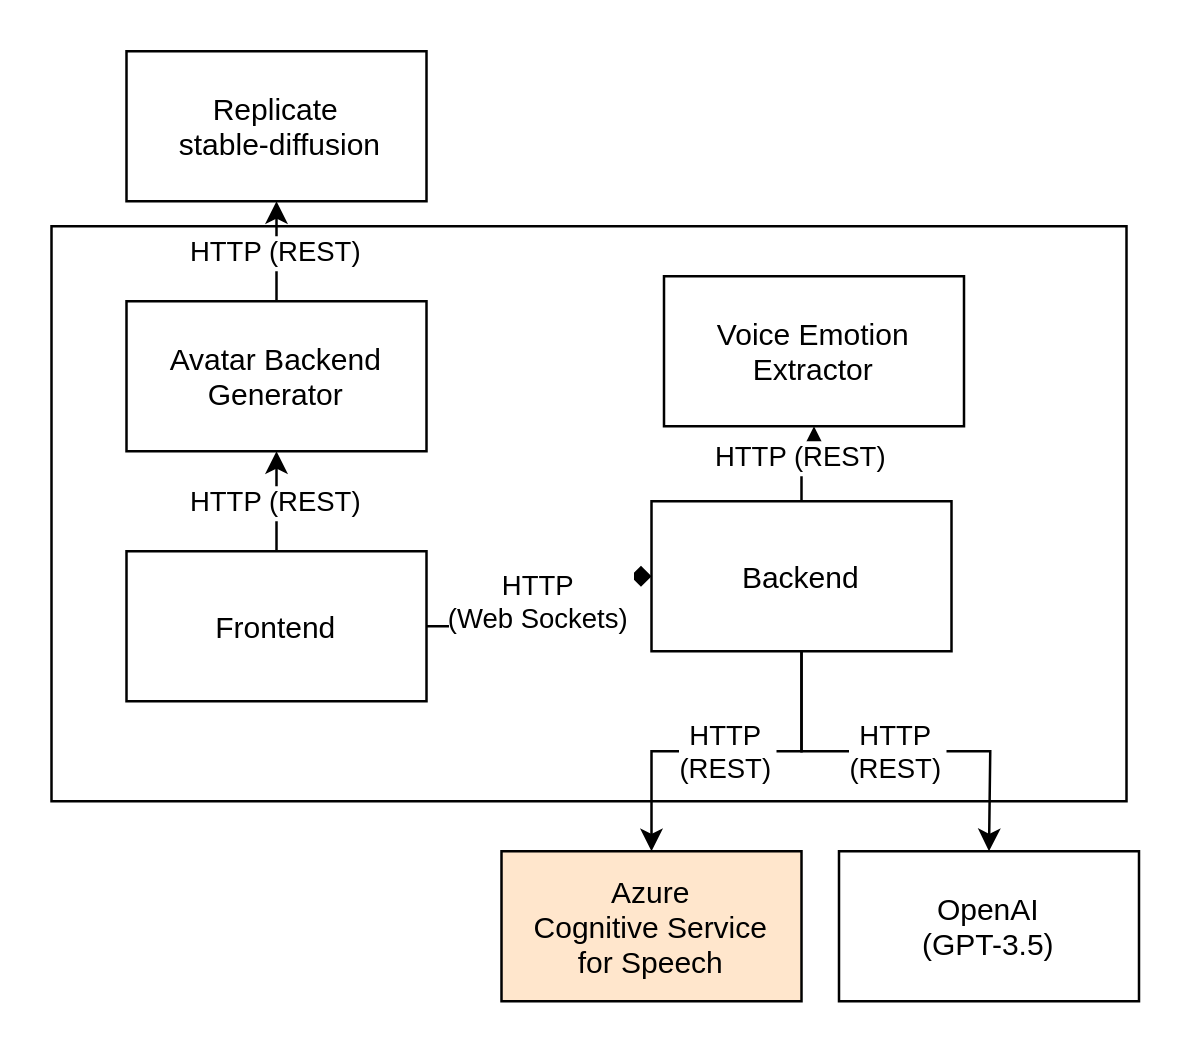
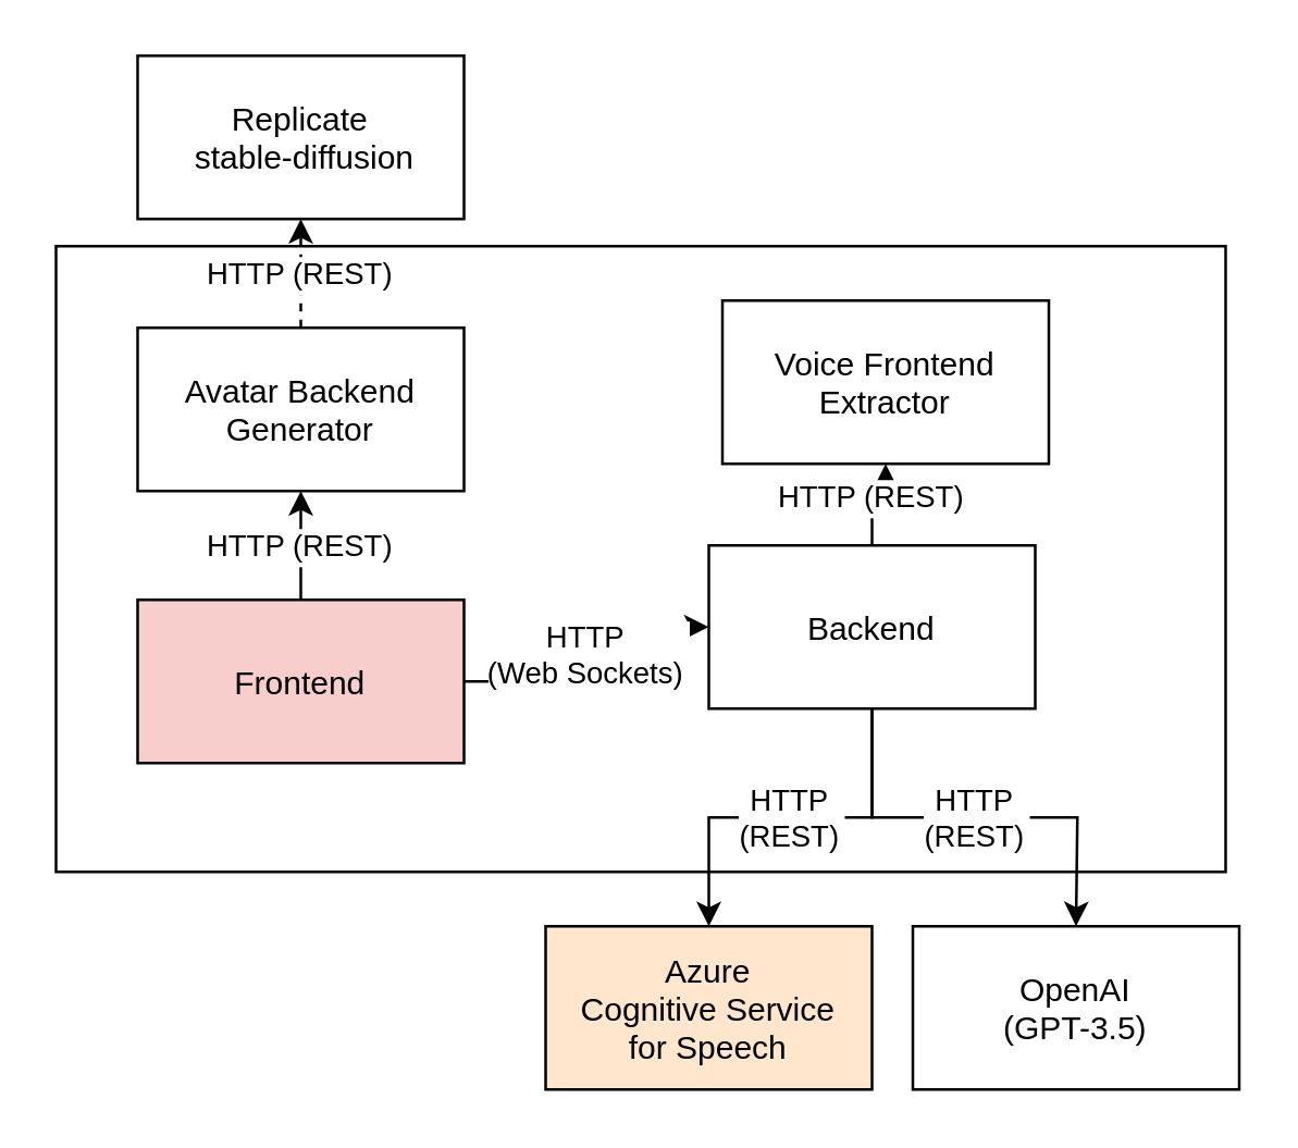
  <mxCell id="0" />
  <mxCell id="1" parent="0" />
  <mxCell id="2" value="" style="rounded=0;whiteSpace=wrap;" vertex="1" parent="1"><mxGeometry x="20" y="90" width="430" height="230" as="geometry" /></mxCell>
- <mxCell id="3" value="HTTP &#10;(Web Sockets)" style="edgeStyle=orthogonalEdgeStyle;rounded=0;orthogonalLoop=1;jettySize=auto;endArrow=diamond;" parent="1" source="5" target="8" edge="1"><mxGeometry relative="1" as="geometry" /></mxCell>
+ <mxCell id="3" value="HTTP &#10;(Web Sockets)" style="edgeStyle=orthogonalEdgeStyle;rounded=0;orthogonalLoop=1;jettySize=auto;" parent="1" source="5" target="8" edge="1"><mxGeometry relative="1" as="geometry" /></mxCell>
  <mxCell id="4" value="HTTP (REST)" style="edgeStyle=orthogonalEdgeStyle;rounded=0;orthogonalLoop=1;jettySize=auto;entryX=0.5;entryY=1;entryDx=0;entryDy=0;exitX=0.5;exitY=0;exitDx=0;exitDy=0;" parent="1" source="5" target="11" edge="1"><mxGeometry relative="1" as="geometry"><mxPoint x="160" y="140" as="targetPoint" /></mxGeometry></mxCell>
- <mxCell id="5" value="Frontend" style="rounded=0;" parent="1" vertex="1"><mxGeometry x="50" y="220" width="120" height="60" as="geometry" /></mxCell>
+ <mxCell id="5" value="Frontend" style="rounded=0;fillColor=#f8cecc;" parent="1" vertex="1"><mxGeometry x="50" y="220" width="120" height="60" as="geometry" /></mxCell>
  <mxCell id="6" value="HTTP&#10;(REST)" style="edgeStyle=orthogonalEdgeStyle;rounded=0;orthogonalLoop=1;jettySize=auto;" edge="1" parent="1" source="8" target="9"><mxGeometry relative="1" as="geometry" /></mxCell>
  <mxCell id="7" value="HTTP (REST)" style="edgeStyle=orthogonalEdgeStyle;rounded=0;orthogonalLoop=1;jettySize=auto;" edge="1" parent="1" source="8" target="12"><mxGeometry relative="1" as="geometry" /></mxCell>
  <mxCell id="8" value="Backend" style="rounded=0;" parent="1" vertex="1"><mxGeometry x="260" y="200" width="120" height="60" as="geometry" /></mxCell>
  <mxCell id="9" value="Azure&#10;Cognitive Service &#10;for Speech" style="rounded=0;fillColor=#ffe6cc;" vertex="1" parent="1"><mxGeometry x="200" y="340" width="120" height="60" as="geometry" /></mxCell>
- <mxCell id="10" value="HTTP (REST)" style="edgeStyle=orthogonalEdgeStyle;rounded=0;orthogonalLoop=1;jettySize=auto;" edge="1" parent="1" source="11" target="15"><mxGeometry relative="1" as="geometry" /></mxCell>
+ <mxCell id="10" value="HTTP (REST)" style="edgeStyle=orthogonalEdgeStyle;rounded=0;orthogonalLoop=1;jettySize=auto;dashed=1;" edge="1" parent="1" source="11" target="15"><mxGeometry relative="1" as="geometry" /></mxCell>
  <mxCell id="11" value="Avatar Backend &#10;Generator" style="rounded=0;" parent="1" vertex="1"><mxGeometry x="50" y="120" width="120" height="60" as="geometry" /></mxCell>
- <mxCell id="12" value="Voice Emotion&#10;Extractor" style="rounded=0;" vertex="1" parent="1"><mxGeometry x="265" y="110" width="120" height="60" as="geometry" /></mxCell>
+ <mxCell id="12" value="Voice Frontend&#10;Extractor" style="rounded=0;" vertex="1" parent="1"><mxGeometry x="265" y="110" width="120" height="60" as="geometry" /></mxCell>
  <mxCell id="13" value="HTTP&#10;(REST)" style="edgeStyle=orthogonalEdgeStyle;rounded=0;orthogonalLoop=1;jettySize=auto;exitX=0.5;exitY=1;exitDx=0;exitDy=0;" edge="1" parent="1" source="8"><mxGeometry relative="1" as="geometry"><mxPoint x="335" y="290" as="sourcePoint" /><mxPoint x="395" y="340" as="targetPoint" /></mxGeometry></mxCell>
  <mxCell id="14" value="OpenAI&#10;(GPT-3.5)" style="rounded=0;" vertex="1" parent="1"><mxGeometry x="335" y="340" width="120" height="60" as="geometry" /></mxCell>
  <mxCell id="15" value="Replicate&#10; stable-diffusion" style="rounded=0;" vertex="1" parent="1"><mxGeometry x="50" y="20" width="120" height="60" as="geometry" /></mxCell>
